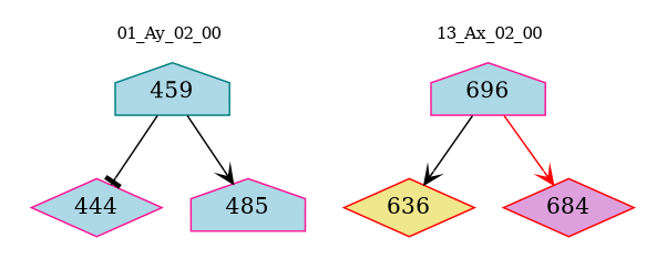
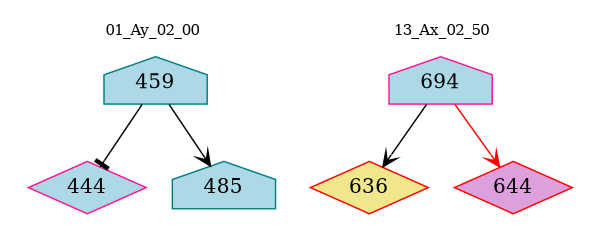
  digraph {
    node [color=teal fillcolor=lightblue shape=house style=filled]
    edge [arrowhead=vee color=black]
    n1 [label=459]
    n2 [color=deeppink label=444 shape=diamond]
-   n3 [color=deeppink label=485]
-   n4 [color=deeppink label=696]
+   n3 [label=485]
+   n4 [color=deeppink label=694]
    n5 [color=red fillcolor=khaki label=636 shape=diamond]
-   n6 [color=red fillcolor=plum label=684 shape=diamond]
+   n6 [color=red fillcolor=plum label=644 shape=diamond]
    subgraph cluster_1 {
      color=white
      fontsize=10
      label="01_Ay_02_00"
      n1
      n2
      n3
    }
    subgraph cluster_2 {
      color=white
      fontsize=10
-     label="13_Ax_02_00"
+     label="13_Ax_02_50"
      n4
      n5
      n6
    }
    n1 -> n2 [arrowhead=tee]
    n1 -> n3
    n4 -> n5
    n4 -> n6 [color=red]
  }
